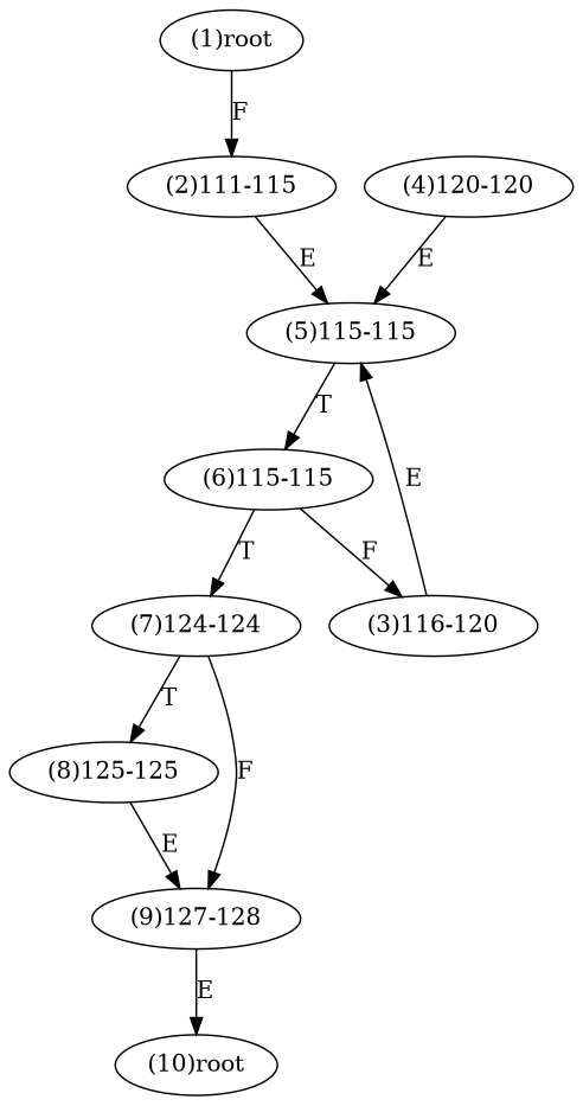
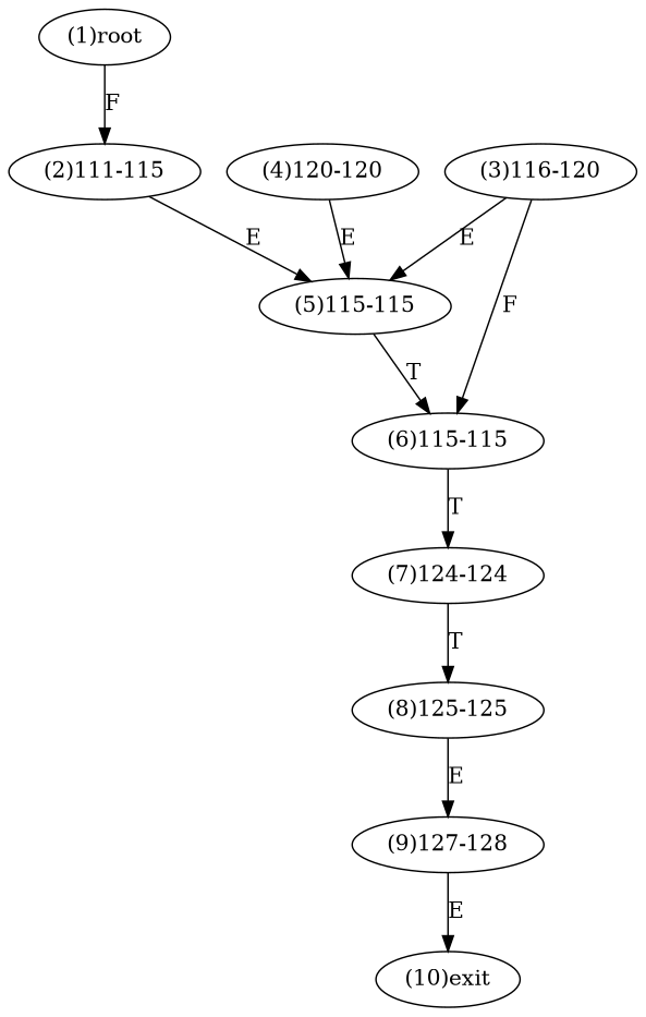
  digraph {
    n1 [label="(1)root"]
    n2 [label="(2)111-115"]
    n3 [label="(5)115-115"]
    n4 [label="(6)115-115"]
    n5 [label="(3)116-120"]
    n6 [label="(7)124-124"]
    n7 [label="(4)120-120"]
    n8 [label="(8)125-125"]
    n9 [label="(9)127-128"]
-   n10 [label="(10)root"]
+   n10 [label="(10)exit"]
    n1 -> n2 [label=F]
    n2 -> n3 [label=E]
    n3 -> n4 [label=T]
-   n4 -> n5 [label=F]
+   n5 -> n4 [label=F]
    n4 -> n6 [label=T]
    n5 -> n3 [label=E]
    n6 -> n8 [label=T]
-   n6 -> n9 [label=F]
    n7 -> n3 [label=E]
    n8 -> n9 [label=E]
    n9 -> n10 [label=E]
  }
